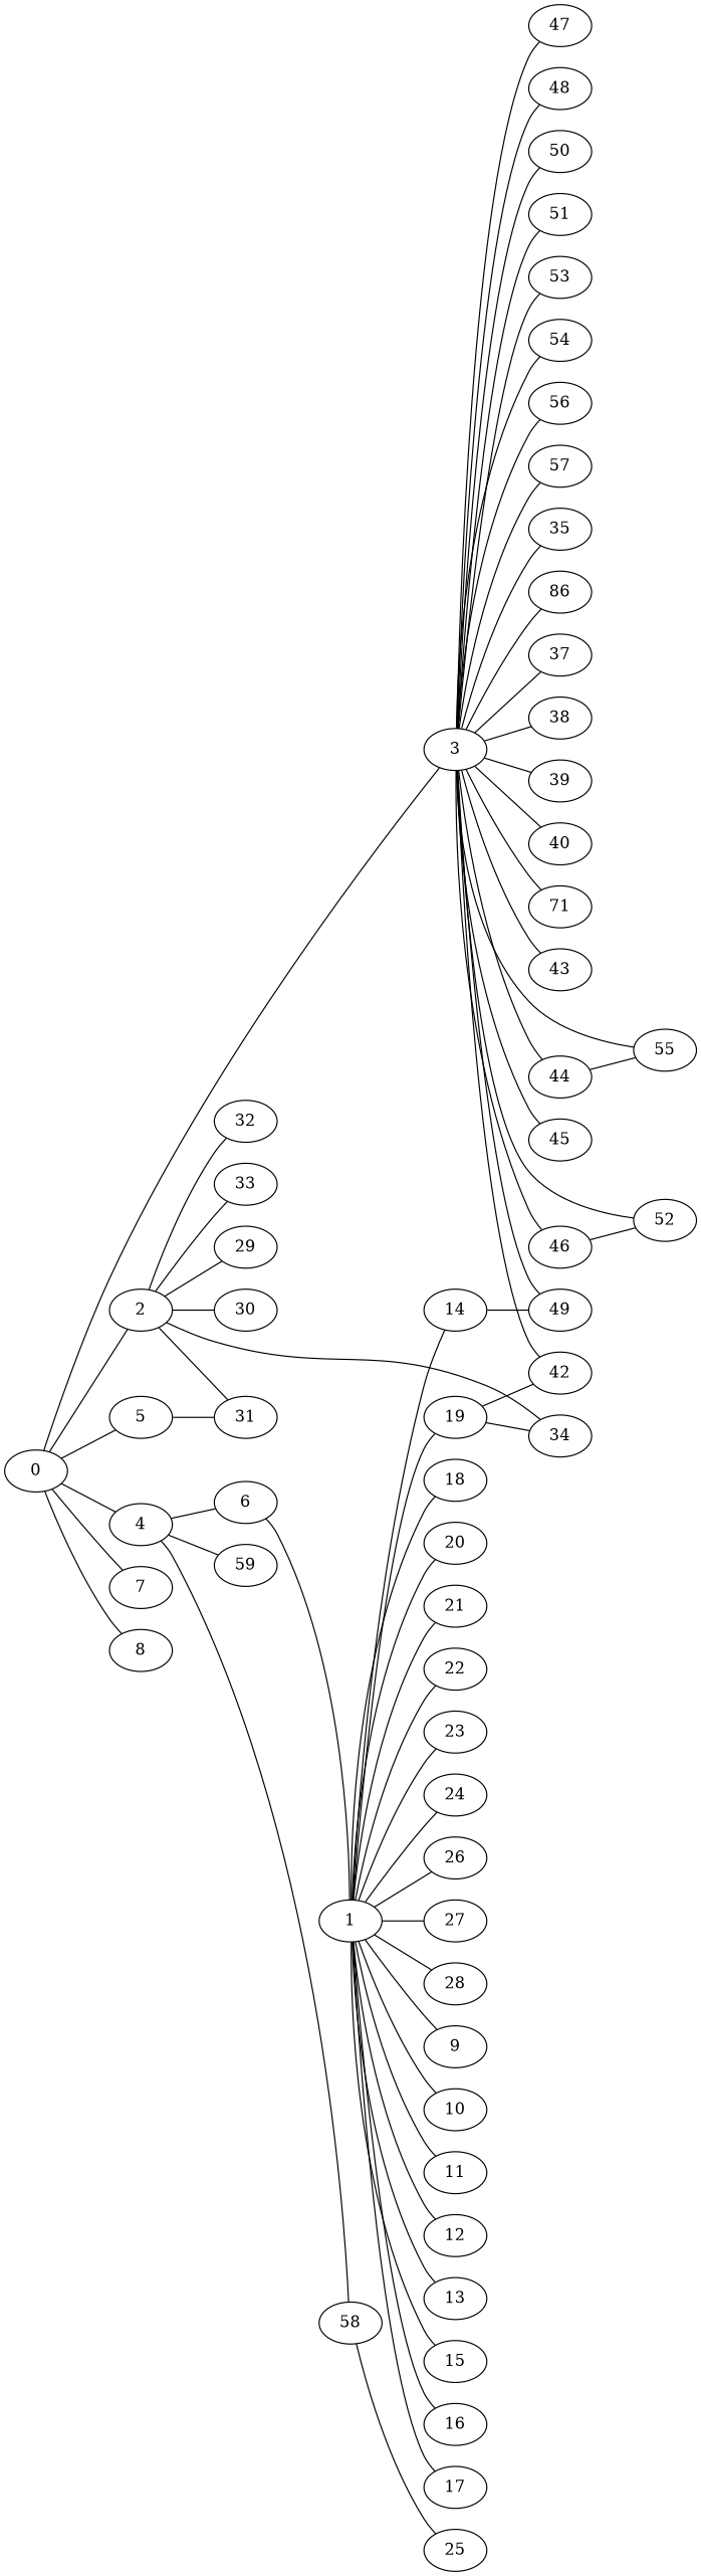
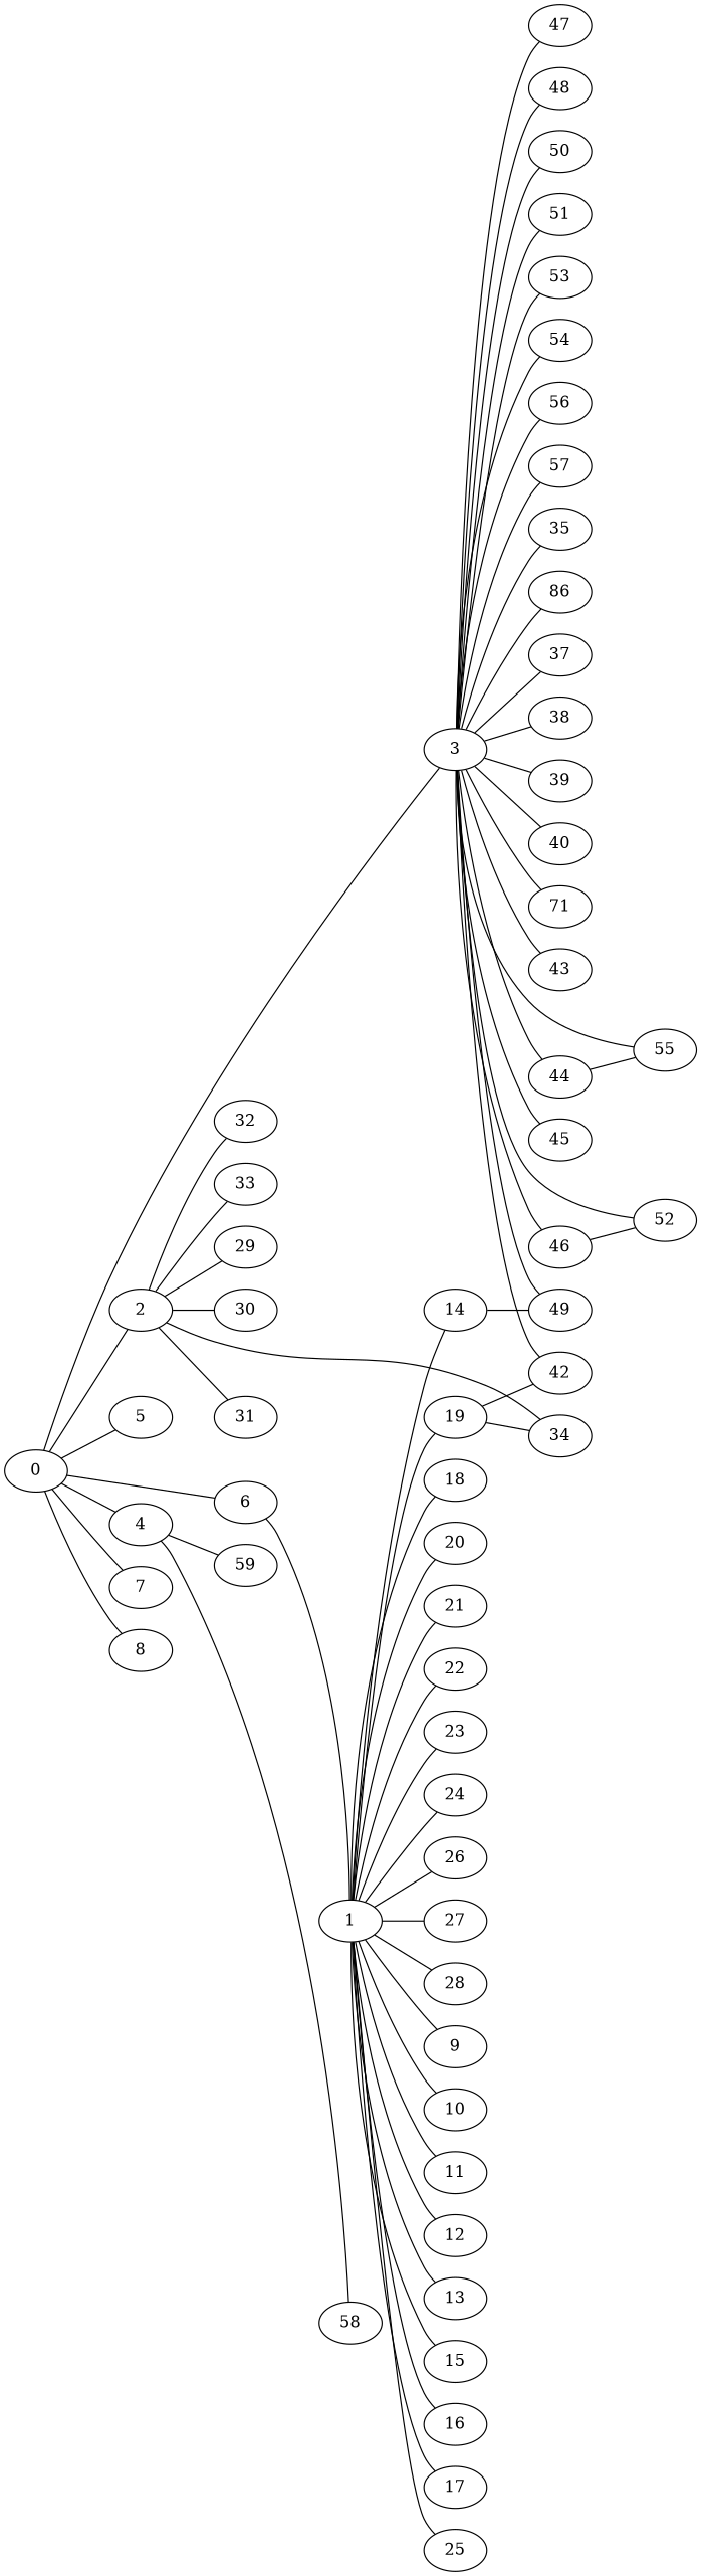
  graph {
    rankdir=LR
    0
    2
    3
    4
    5
    6
    7
    8
    1
    9
    10
    11
    12
    13
    14
    15
    16
    17
    18
    19
    20
    21
    22
    23
    24
    25
    26
    27
    28
    32
    34
    33
    29
    30
    31
    35
    n37 [label=86]
    37
    38
    39
    40
    n42 [label=71]
    42
    43
    44
    45
    46
    47
    48
    49
    50
    51
    52
    53
    54
    55
    56
    57
    58
    59
    0 -- 2
    0 -- 3
    0 -- 4
    0 -- 5
-   4 -- 6
+   0 -- 6
    0 -- 7
    0 -- 8
    2 -- 32
    2 -- 34
    2 -- 33
    2 -- 29
    2 -- 30
    2 -- 31
    3 -- 35
    3 -- n37
    3 -- 37
    3 -- 38
    3 -- 39
    3 -- 40
    3 -- n42
    3 -- 42
    3 -- 43
    3 -- 44
    3 -- 45
    3 -- 46
    3 -- 47
    3 -- 48
    3 -- 49
    3 -- 50
    3 -- 51
    3 -- 52
    3 -- 53
    3 -- 54
    3 -- 55
    3 -- 56
    3 -- 57
    4 -- 58
    4 -- 59
-   5 -- 31
    6 -- 1
    1 -- 9
    1 -- 10
    1 -- 11
    1 -- 12
    1 -- 13
    1 -- 14
    1 -- 15
    1 -- 16
    1 -- 17
    1 -- 18
    1 -- 19
    1 -- 20
    1 -- 21
    1 -- 22
    1 -- 23
    1 -- 24
-   58 -- 25
+   1 -- 25
    1 -- 26
    1 -- 27
    1 -- 28
    14 -- 49
    19 -- 34
    19 -- 42
    44 -- 55
    46 -- 52
  }
